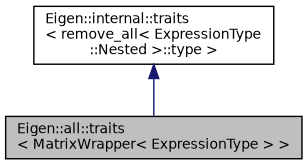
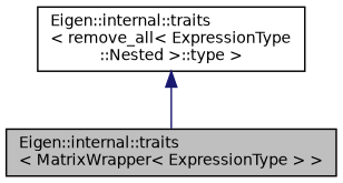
  digraph {
    node [color=black fontname=Helvetica fontsize=10 shape=record style=filled]
-   n1 [fillcolor=grey75 fontcolor=black height=0.2 label="Eigen::all::traits\l\< MatrixWrapper\< ExpressionType \> \>" width=0.4]
+   n1 [fillcolor=grey75 fontcolor=black height=0.2 label="Eigen::internal::traits\l\< MatrixWrapper\< ExpressionType \> \>" width=0.4]
    n2 [fillcolor=white height=0.2 label="Eigen::internal::traits\l\< remove_all\< ExpressionType\l::Nested \>::type \>" width=0.4]
    n2 -> n1 [color=midnightblue dir=back fontname=Helvetica fontsize=10 labelfontname=Helvetica labelfontsize=10 style=solid]
  }
